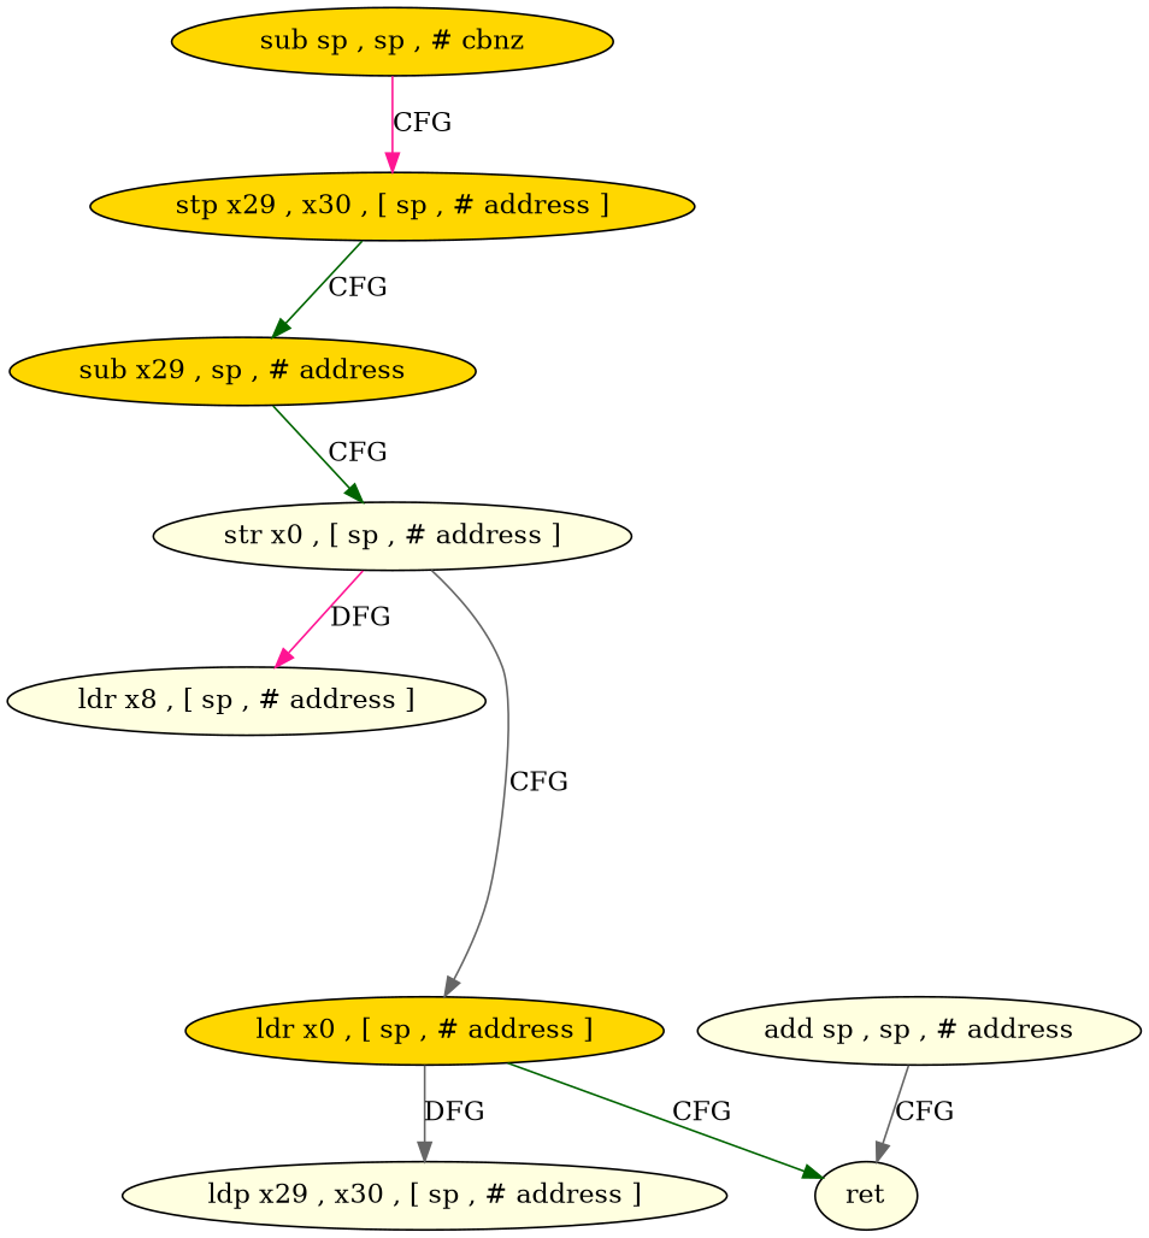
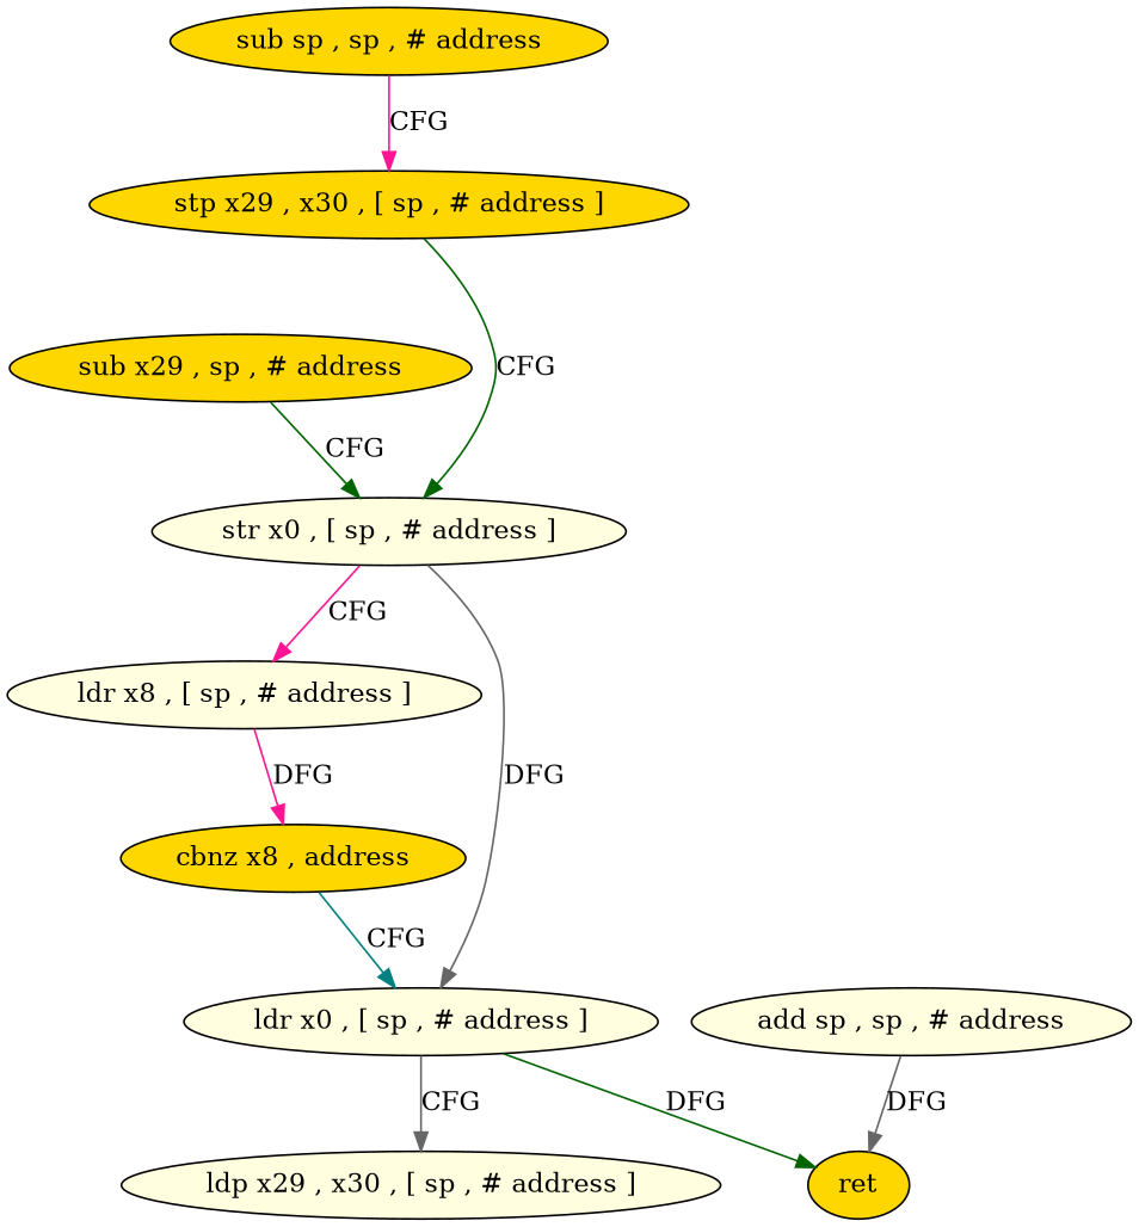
  digraph {
    node [fillcolor=gold style=filled]
    edge [color=deeppink]
-   n1 [label="sub sp , sp , # cbnz"]
+   n1 [label="sub sp , sp , # address"]
    n2 [label="stp x29 , x30 , [ sp , # address ]"]
    n3 [label="sub x29 , sp , # address"]
    n4 [fillcolor=lightyellow label="str x0 , [ sp , # address ]"]
    n5 [fillcolor=lightyellow label="ldr x8 , [ sp , # address ]"]
-   n6 [label="ldr x0 , [ sp , # address ]"]
+   n6 [fillcolor=lightyellow label="ldr x0 , [ sp , # address ]"]
+   n7 [label="cbnz x8 , address"]
    n8 [fillcolor=lightyellow label="ldp x29 , x30 , [ sp , # address ]"]
-   n9 [fillcolor=lightyellow label=ret]
+   n9 [label=ret]
    n10 [fillcolor=lightyellow label="add sp , sp , # address"]
    n1 -> n2 [label=CFG]
-   n2 -> n3 [color=darkgreen label=CFG]
+   n2 -> n4 [color=darkgreen label=CFG]
    n3 -> n4 [color=darkgreen label=CFG]
-   n4 -> n5 [label=DFG]
-   n4 -> n6 [color=gray40 label=CFG]
-   n6 -> n8 [color=gray40 label=DFG]
-   n6 -> n9 [color=darkgreen label=CFG]
-   n10 -> n9 [color=gray40 label=CFG]
+   n4 -> n5 [label=CFG]
+   n4 -> n6 [color=gray40 label=DFG]
+   n5 -> n7 [label=DFG]
+   n6 -> n8 [color=gray40 label=CFG]
+   n6 -> n9 [color=darkgreen label=DFG]
+   n7 -> n6 [color=teal label=CFG]
+   n10 -> n9 [color=gray40 label=DFG]
  }
